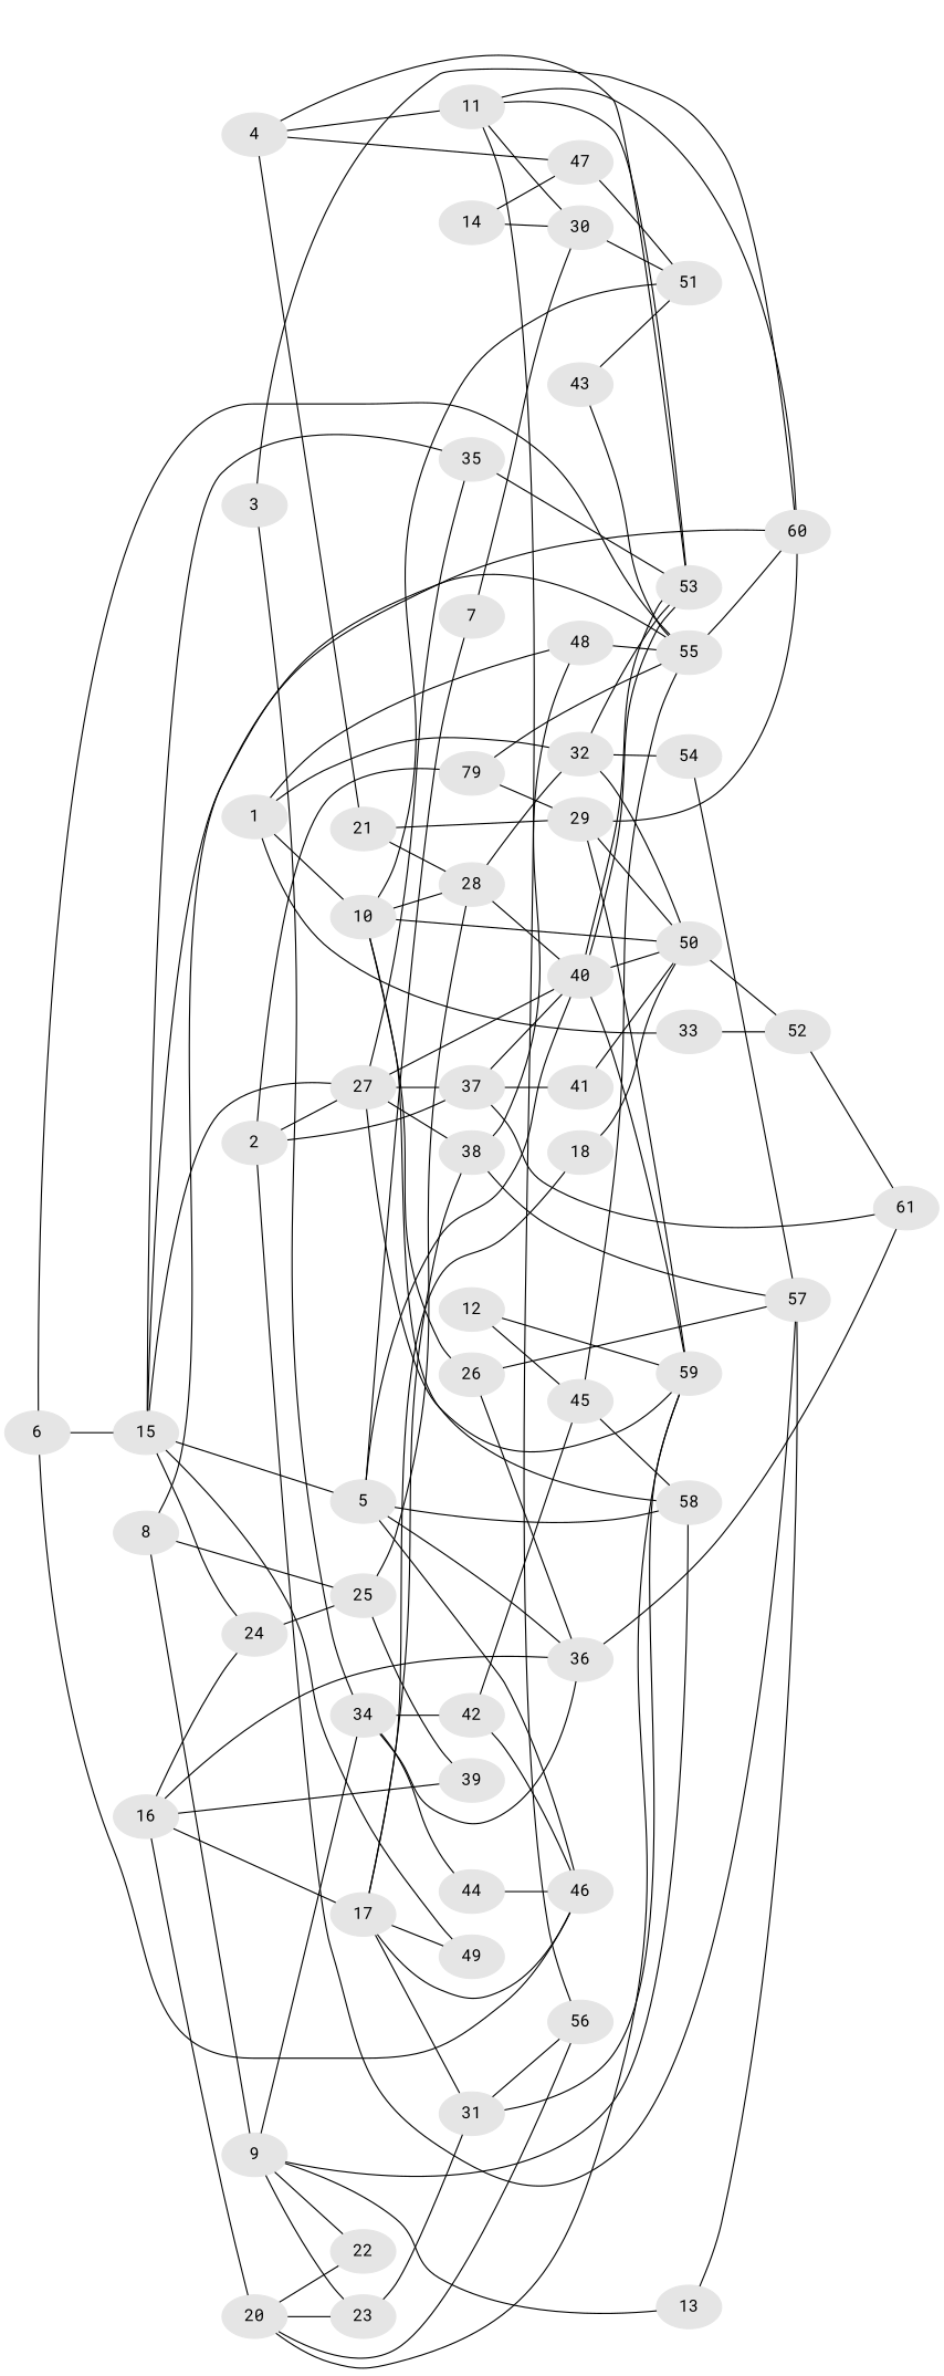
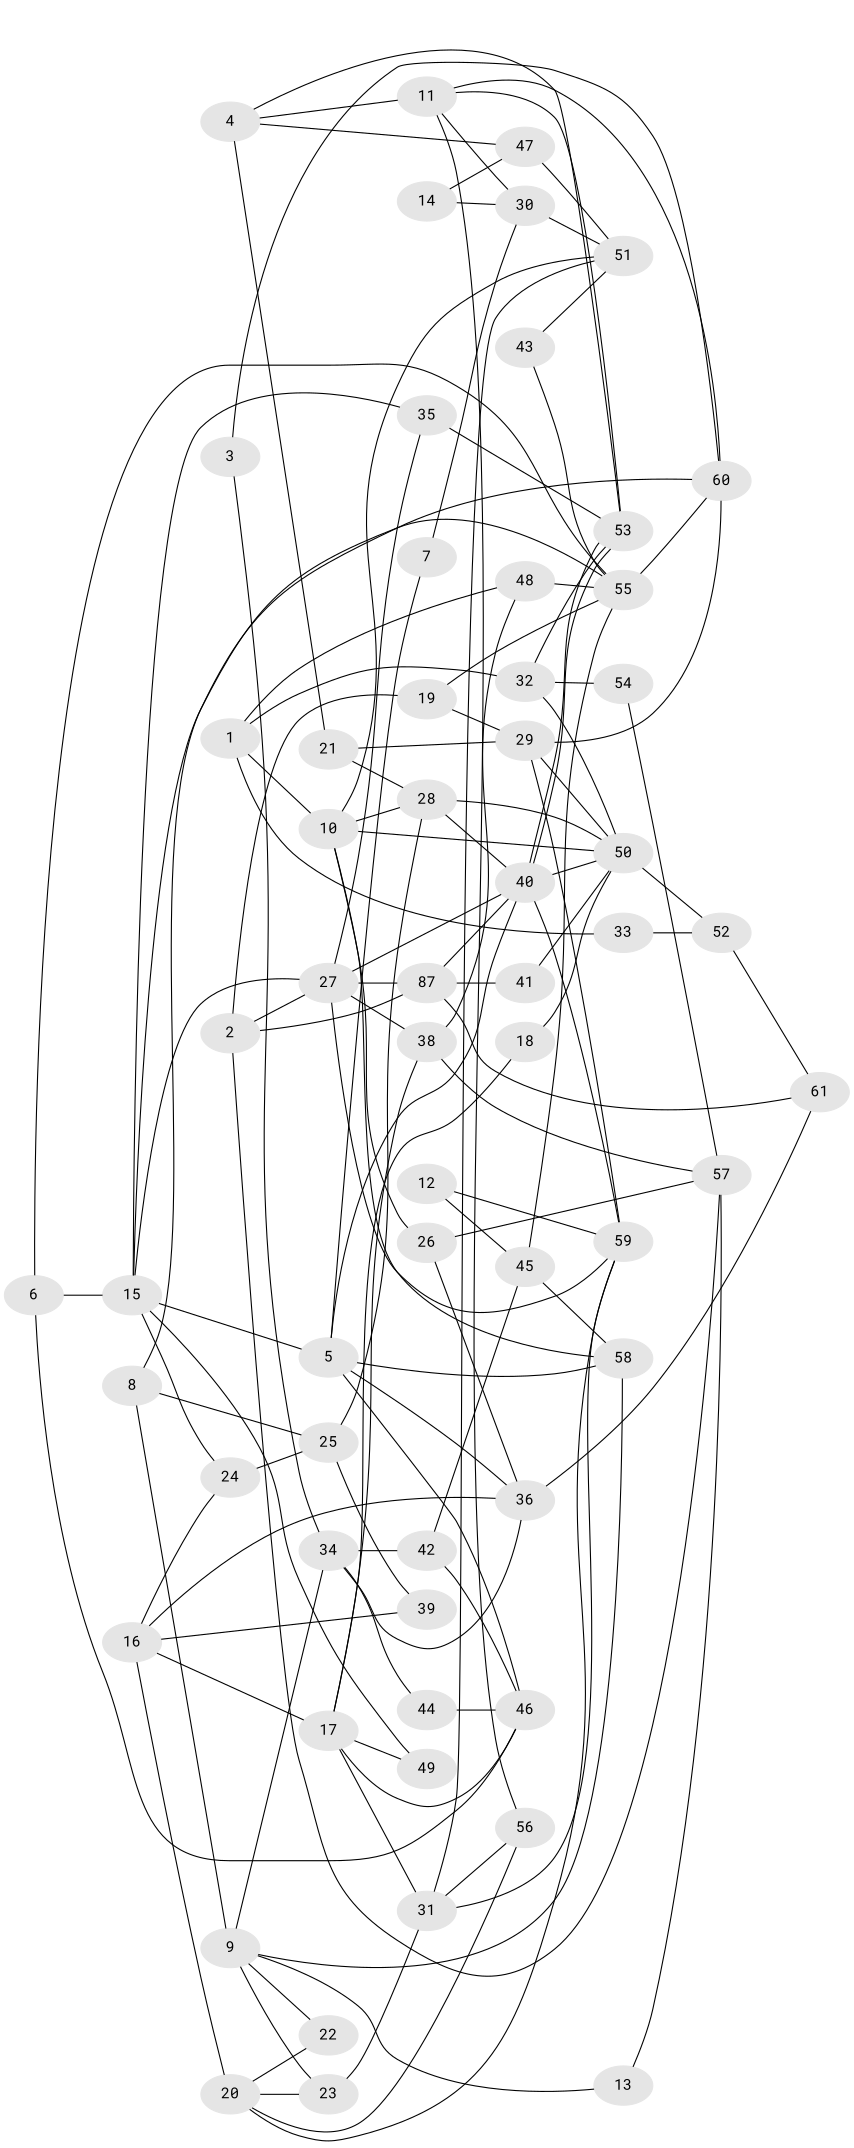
  graph {
    fontname="Roboto Mono"
    rankdir=LR
    node [color=gray90 fontname="Roboto Mono" style=filled]
    edge [fontname="Roboto Mono"]
    1
    10
    32
    33
    48
    58
    26
    28
    50
    51
    53
    54
    52
    55
    2
-   19 [label=79]
+   19
    27
-   37
+   37 [label=87]
    57
    5
    7
    36
    40
    46
    29
    59
    35
    38
    61
    41
    3
    34
    60
    42
    44
    4
    11
    21
    47
    30
    56
    6
    15
    24
    49
    8
    9
    25
    13
    22
    23
    39
    31
    12
    45
    14
    16
    17
    20
    18
    43
    1 -- 10
    1 -- 32
    1 -- 33
    1 -- 48
    10 -- 58
    10 -- 26
    10 -- 28
    10 -- 50
    10 -- 51
    32 -- 50
    32 -- 53
    32 -- 54
    33 -- 52
    48 -- 55
    26 -- 57
    26 -- 36
-   28 -- 32
+   28 -- 50
    28 -- 40
    50 -- 52
    54 -- 57
    52 -- 61
    55 -- 60
    2 -- 19
    2 -- 27
    2 -- 37
    2 -- 57
    19 -- 55
    19 -- 29
    27 -- 37
    27 -- 40
    27 -- 59
    27 -- 35
    27 -- 38
    37 -- 40
    37 -- 61
    37 -- 41
    5 -- 58
    5 -- 7
    5 -- 36
    5 -- 40
    5 -- 46
    7 -- 30
    36 -- 61
    40 -- 50
    40 -- 53
    40 -- 53
    40 -- 59
    29 -- 50
    29 -- 59
    29 -- 60
    35 -- 53
    38 -- 48
    38 -- 57
    41 -- 50
    3 -- 34
    3 -- 60
    34 -- 36
    34 -- 42
    34 -- 44
    42 -- 46
    42 -- 45
    44 -- 46
    4 -- 53
    4 -- 11
    4 -- 21
    4 -- 47
    11 -- 53
    11 -- 60
    11 -- 30
    11 -- 56
    21 -- 28
    21 -- 29
    47 -- 51
    30 -- 51
    6 -- 55
    6 -- 46
    6 -- 15
    15 -- 55
    15 -- 27
    15 -- 5
    15 -- 35
    15 -- 24
    15 -- 49
    24 -- 25
    8 -- 60
    8 -- 9
    8 -- 25
    9 -- 58
    9 -- 34
    9 -- 13
    9 -- 22
    9 -- 23
    25 -- 28
    25 -- 39
    13 -- 57
    23 -- 31
+   31 -- 51
    31 -- 59
    31 -- 56
    12 -- 59
    12 -- 45
    45 -- 58
    45 -- 55
    14 -- 47
    14 -- 30
    16 -- 36
    16 -- 24
    16 -- 39
    16 -- 17
    16 -- 20
    17 -- 46
    17 -- 38
    17 -- 49
    17 -- 31
    17 -- 18
    20 -- 59
    20 -- 56
    20 -- 22
    20 -- 23
    18 -- 50
    43 -- 51
    43 -- 55
  }
